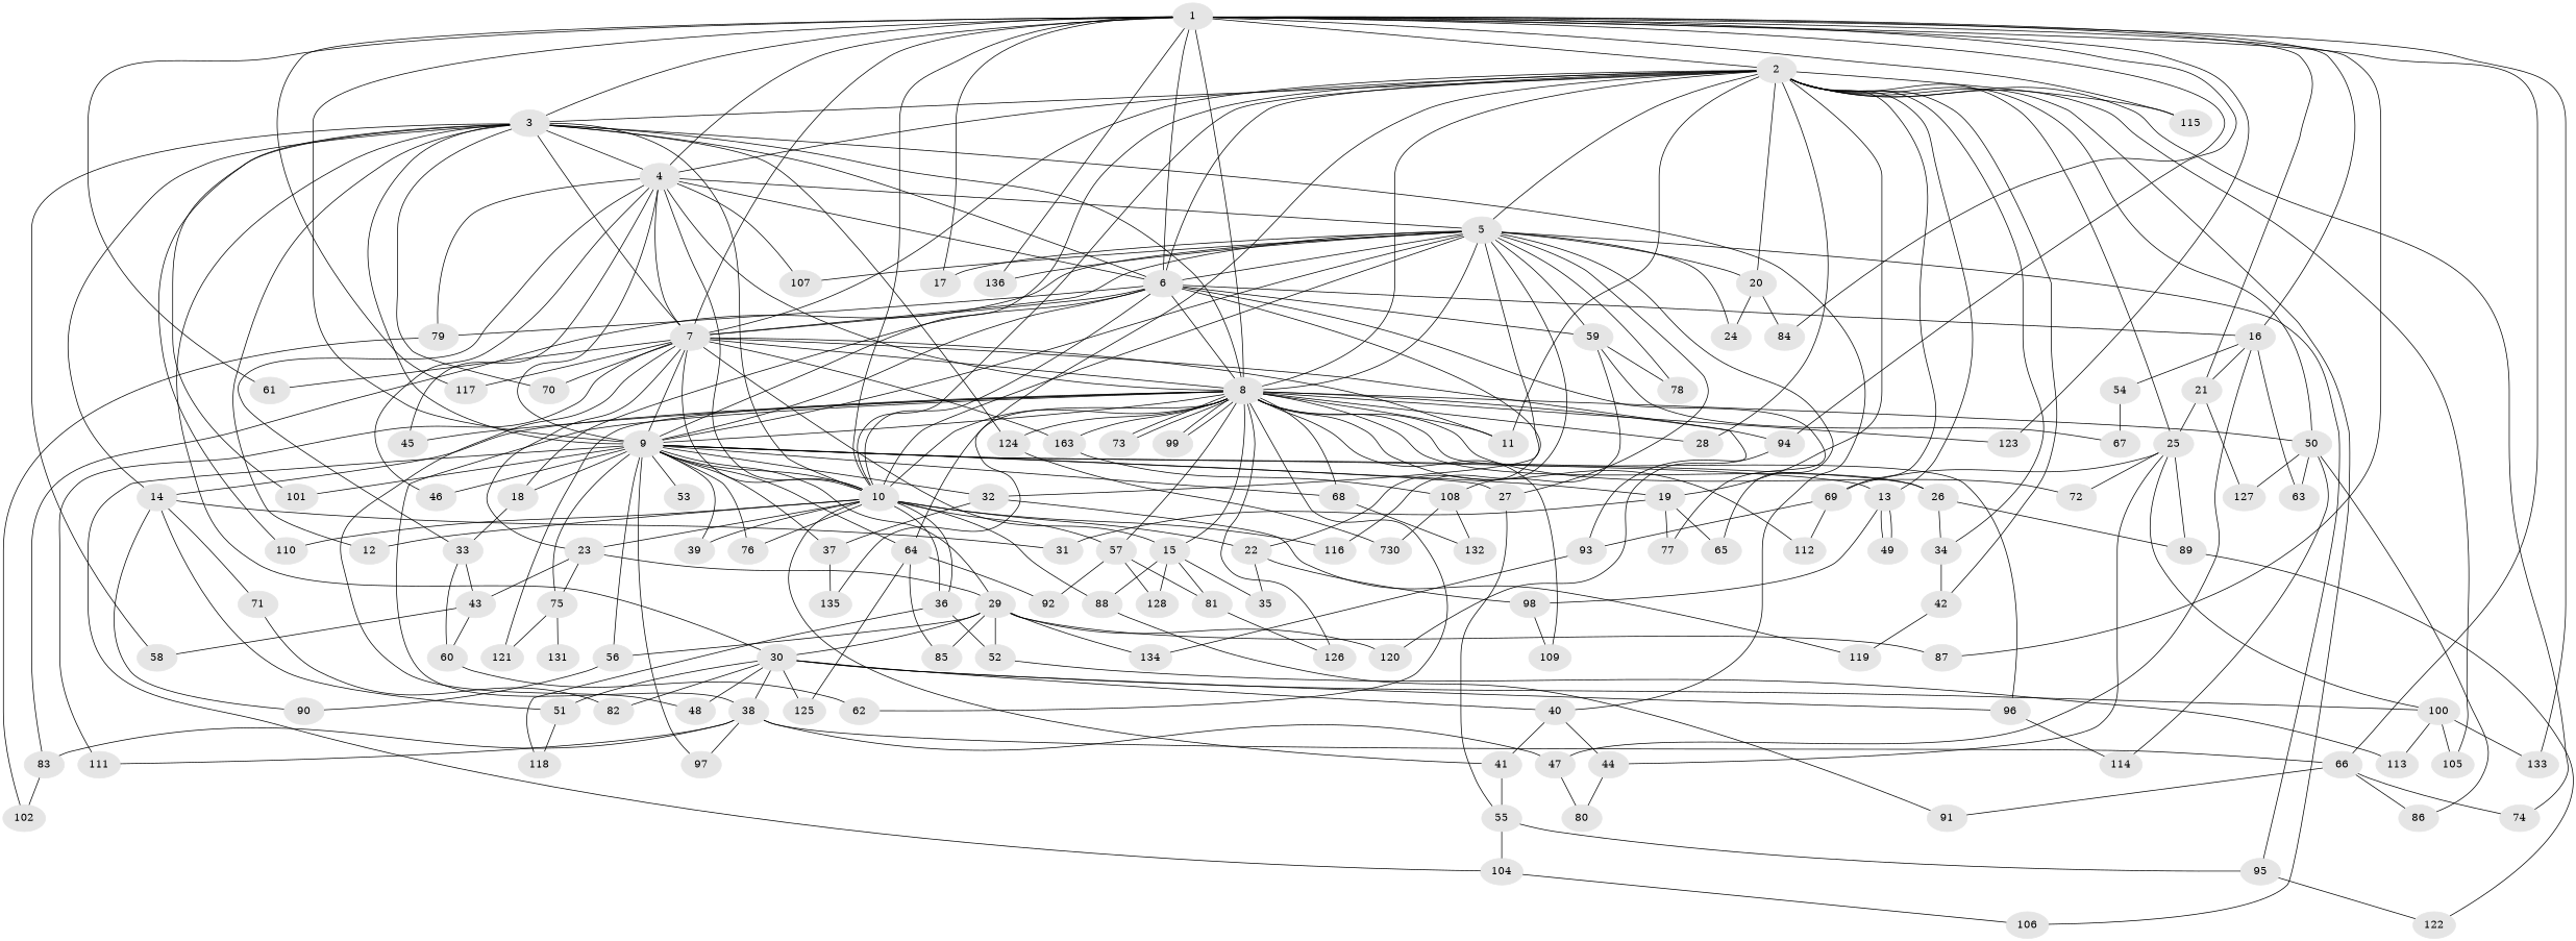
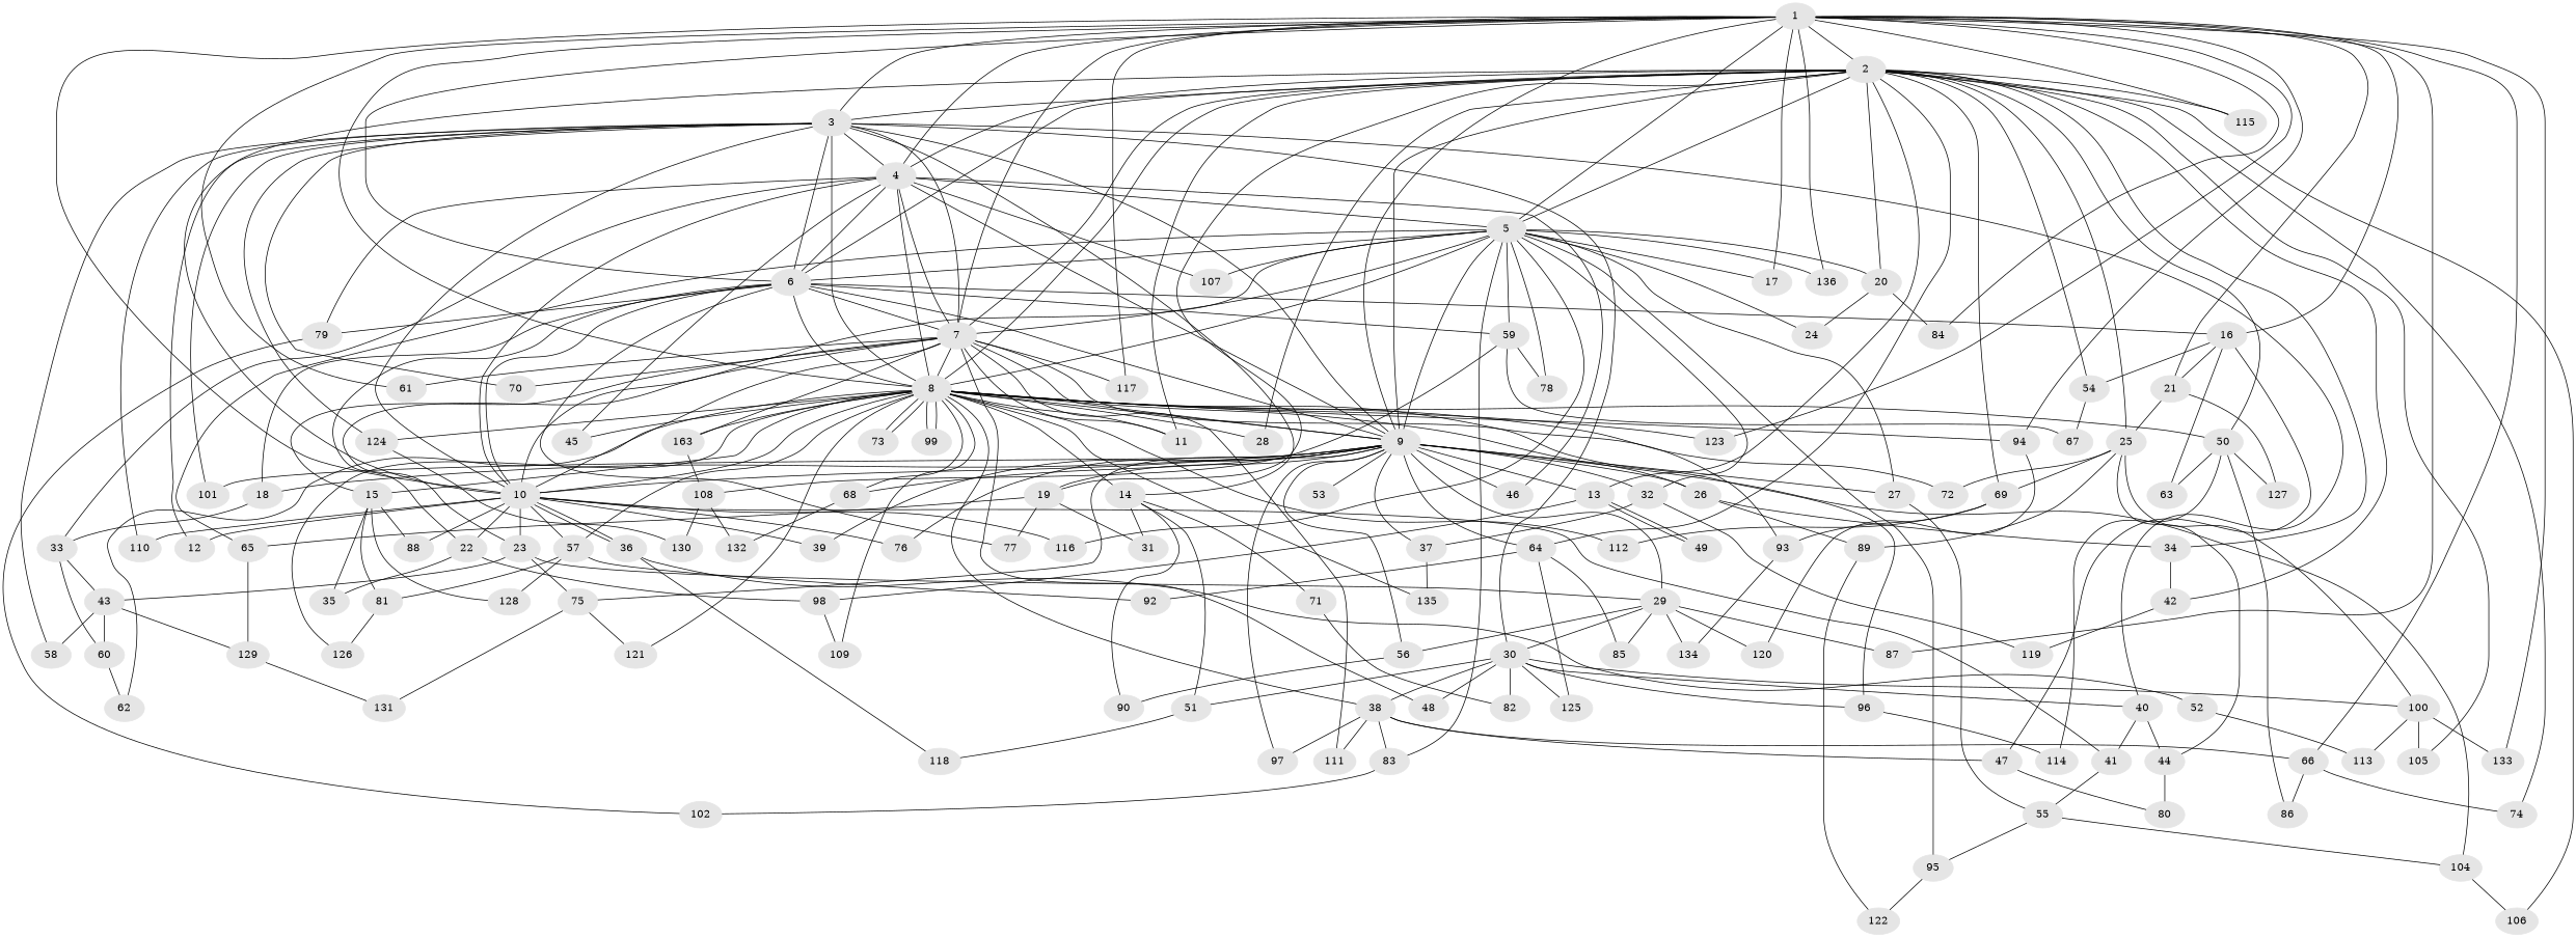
  graph {
    node [color=gray90 style=filled]
    1
    2
    3
    4
    5
    6
    7
    8
    9
    10
    16
    17
    21
    61
    66
    84
    87
    94
    115
    117
    123
    133
    136
    11
    13
    19
    20
    25
    28
    34
    42
    50
    54
    64
    69
    74
    105
    106
    12
    14
    30
    40
    58
    70
    101
    110
    124
    33
    45
    46
    79
    107
    24
    27
    32
    59
    65
    78
    83
    95
    116
    18
    22
    77
    15
    23
    48
    93
    n69 [label=163]
    111
    26
    38
    57
    62
    68
    72
    73
    96
    99
    109
    112
    121
    126
    135
    53
    29
    37
    39
    56
    75
    76
    97
    104
    36
    41
    88
    47
    63
    127
    86
-   91
    120
    49
    98
    31
    44
    89
    100
    119
    114
    67
    85
    125
    92
    51
    71
    90
    82
-   130 [label=730]
+   130
    43
    60
    102
    55
    108
+   129
    122
    35
    81
    128
    134
    132
    52
    131
    118
    80
    113
    1 -- 2
    1 -- 3
    1 -- 4
+   1 -- 5
    1 -- 6
    1 -- 7
    1 -- 8
    1 -- 9
    1 -- 10
    1 -- 16
    1 -- 17
    1 -- 21
    1 -- 61
    1 -- 66
    1 -- 84
    1 -- 87
    1 -- 94
    1 -- 115
    1 -- 117
    1 -- 123
    1 -- 133
    1 -- 136
    2 -- 3
    2 -- 4
    2 -- 5
    2 -- 6
    2 -- 7
    2 -- 8
    2 -- 9
    2 -- 10
    2 -- 115
    2 -- 11
    2 -- 13
    2 -- 19
    2 -- 20
    2 -- 25
    2 -- 28
    2 -- 34
    2 -- 42
    2 -- 50
+   2 -- 54
    2 -- 64
    2 -- 69
    2 -- 74
    2 -- 105
    2 -- 106
    3 -- 4
    3 -- 6
    3 -- 7
    3 -- 8
    3 -- 9
    3 -- 10
    3 -- 12
    3 -- 14
    3 -- 30
    3 -- 40
    3 -- 58
    3 -- 70
    3 -- 101
    3 -- 110
    3 -- 124
    4 -- 5
    4 -- 6
    4 -- 7
    4 -- 8
    4 -- 9
    4 -- 10
    4 -- 33
    4 -- 45
    4 -- 46
    4 -- 79
    4 -- 107
    5 -- 6
    5 -- 7
    5 -- 8
    5 -- 9
    5 -- 10
    5 -- 17
    5 -- 136
    5 -- 20
    5 -- 107
    5 -- 24
    5 -- 27
    5 -- 32
    5 -- 59
    5 -- 65
    5 -- 78
    5 -- 83
    5 -- 95
    5 -- 116
    6 -- 7
    6 -- 8
    6 -- 9
    6 -- 10
    6 -- 16
    6 -- 79
    6 -- 59
    6 -- 18
    6 -- 22
    6 -- 77
    7 -- 8
    7 -- 9
    7 -- 10
    7 -- 61
    7 -- 117
    7 -- 11
    7 -- 70
    7 -- 15
    7 -- 23
    7 -- 48
    7 -- 93
    7 -- n69
    7 -- 111
    8 -- 9
    8 -- 10
    8 -- 94
    8 -- 123
    8 -- 11
    8 -- 28
    8 -- 50
    8 -- 14
    8 -- 124
    8 -- 45
    8 -- 15
    8 -- n69
    8 -- 26
    8 -- 38
    8 -- 57
    8 -- 62
    8 -- 68
    8 -- 72
    8 -- 73
    8 -- 73
    8 -- 96
    8 -- 99
    8 -- 99
    8 -- 109
    8 -- 112
    8 -- 121
    8 -- 126
    8 -- 135
    9 -- 10
    9 -- 13
    9 -- 19
    9 -- 64
    9 -- 101
    9 -- 46
    9 -- 27
    9 -- 32
    9 -- 18
    9 -- 26
    9 -- 68
    9 -- 53
    9 -- 29
    9 -- 37
    9 -- 39
    9 -- 56
    9 -- 75
    9 -- 76
    9 -- 97
    9 -- 104
    10 -- 12
    10 -- 110
    10 -- 116
    10 -- 22
    10 -- 23
    10 -- 57
    10 -- 39
    10 -- 76
    10 -- 36
    10 -- 36
    10 -- 41
    10 -- 88
    16 -- 21
    16 -- 54
    16 -- 47
    16 -- 63
    21 -- 25
    21 -- 127
    66 -- 74
    66 -- 86
-   66 -- 91
    94 -- 120
    13 -- 49
    13 -- 49
    13 -- 98
    19 -- 65
    19 -- 77
    19 -- 31
    20 -- 84
    20 -- 24
    25 -- 69
    25 -- 72
    25 -- 44
    25 -- 89
    25 -- 100
    34 -- 42
    42 -- 119
    50 -- 63
    50 -- 127
    50 -- 86
    50 -- 114
    54 -- 67
    64 -- 85
    64 -- 125
    64 -- 92
    69 -- 93
    69 -- 112
    14 -- 31
    14 -- 51
    14 -- 71
    14 -- 90
    30 -- 40
    30 -- 48
    30 -- 38
    30 -- 96
    30 -- 100
    30 -- 125
    30 -- 51
    30 -- 82
    40 -- 41
    40 -- 44
    124 -- 130
    33 -- 43
    33 -- 60
    79 -- 102
    27 -- 55
    32 -- 37
    32 -- 119
    59 -- 78
    59 -- 67
    59 -- 108
+   65 -- 129
    83 -- 102
    95 -- 122
    18 -- 33
    22 -- 98
    22 -- 35
    15 -- 88
    15 -- 35
    15 -- 81
    15 -- 128
    23 -- 29
    23 -- 75
    23 -- 43
    93 -- 134
    n69 -- 108
    26 -- 34
    26 -- 89
    38 -- 66
    38 -- 83
    38 -- 111
    38 -- 97
    38 -- 47
    57 -- 92
    57 -- 81
    57 -- 128
    68 -- 132
    96 -- 114
    29 -- 87
    29 -- 30
    29 -- 56
    29 -- 120
    29 -- 85
    29 -- 134
-   29 -- 52
    37 -- 135
    56 -- 90
    75 -- 121
    75 -- 131
    104 -- 106
    36 -- 52
    36 -- 118
    41 -- 55
-   88 -- 91
    47 -- 80
    98 -- 109
    44 -- 80
    89 -- 122
    100 -- 133
    100 -- 105
    100 -- 113
    51 -- 118
    71 -- 82
    43 -- 58
    43 -- 60
+   43 -- 129
    60 -- 62
    55 -- 95
    55 -- 104
    108 -- 130
    108 -- 132
+   129 -- 131
    81 -- 126
    52 -- 113
  }
